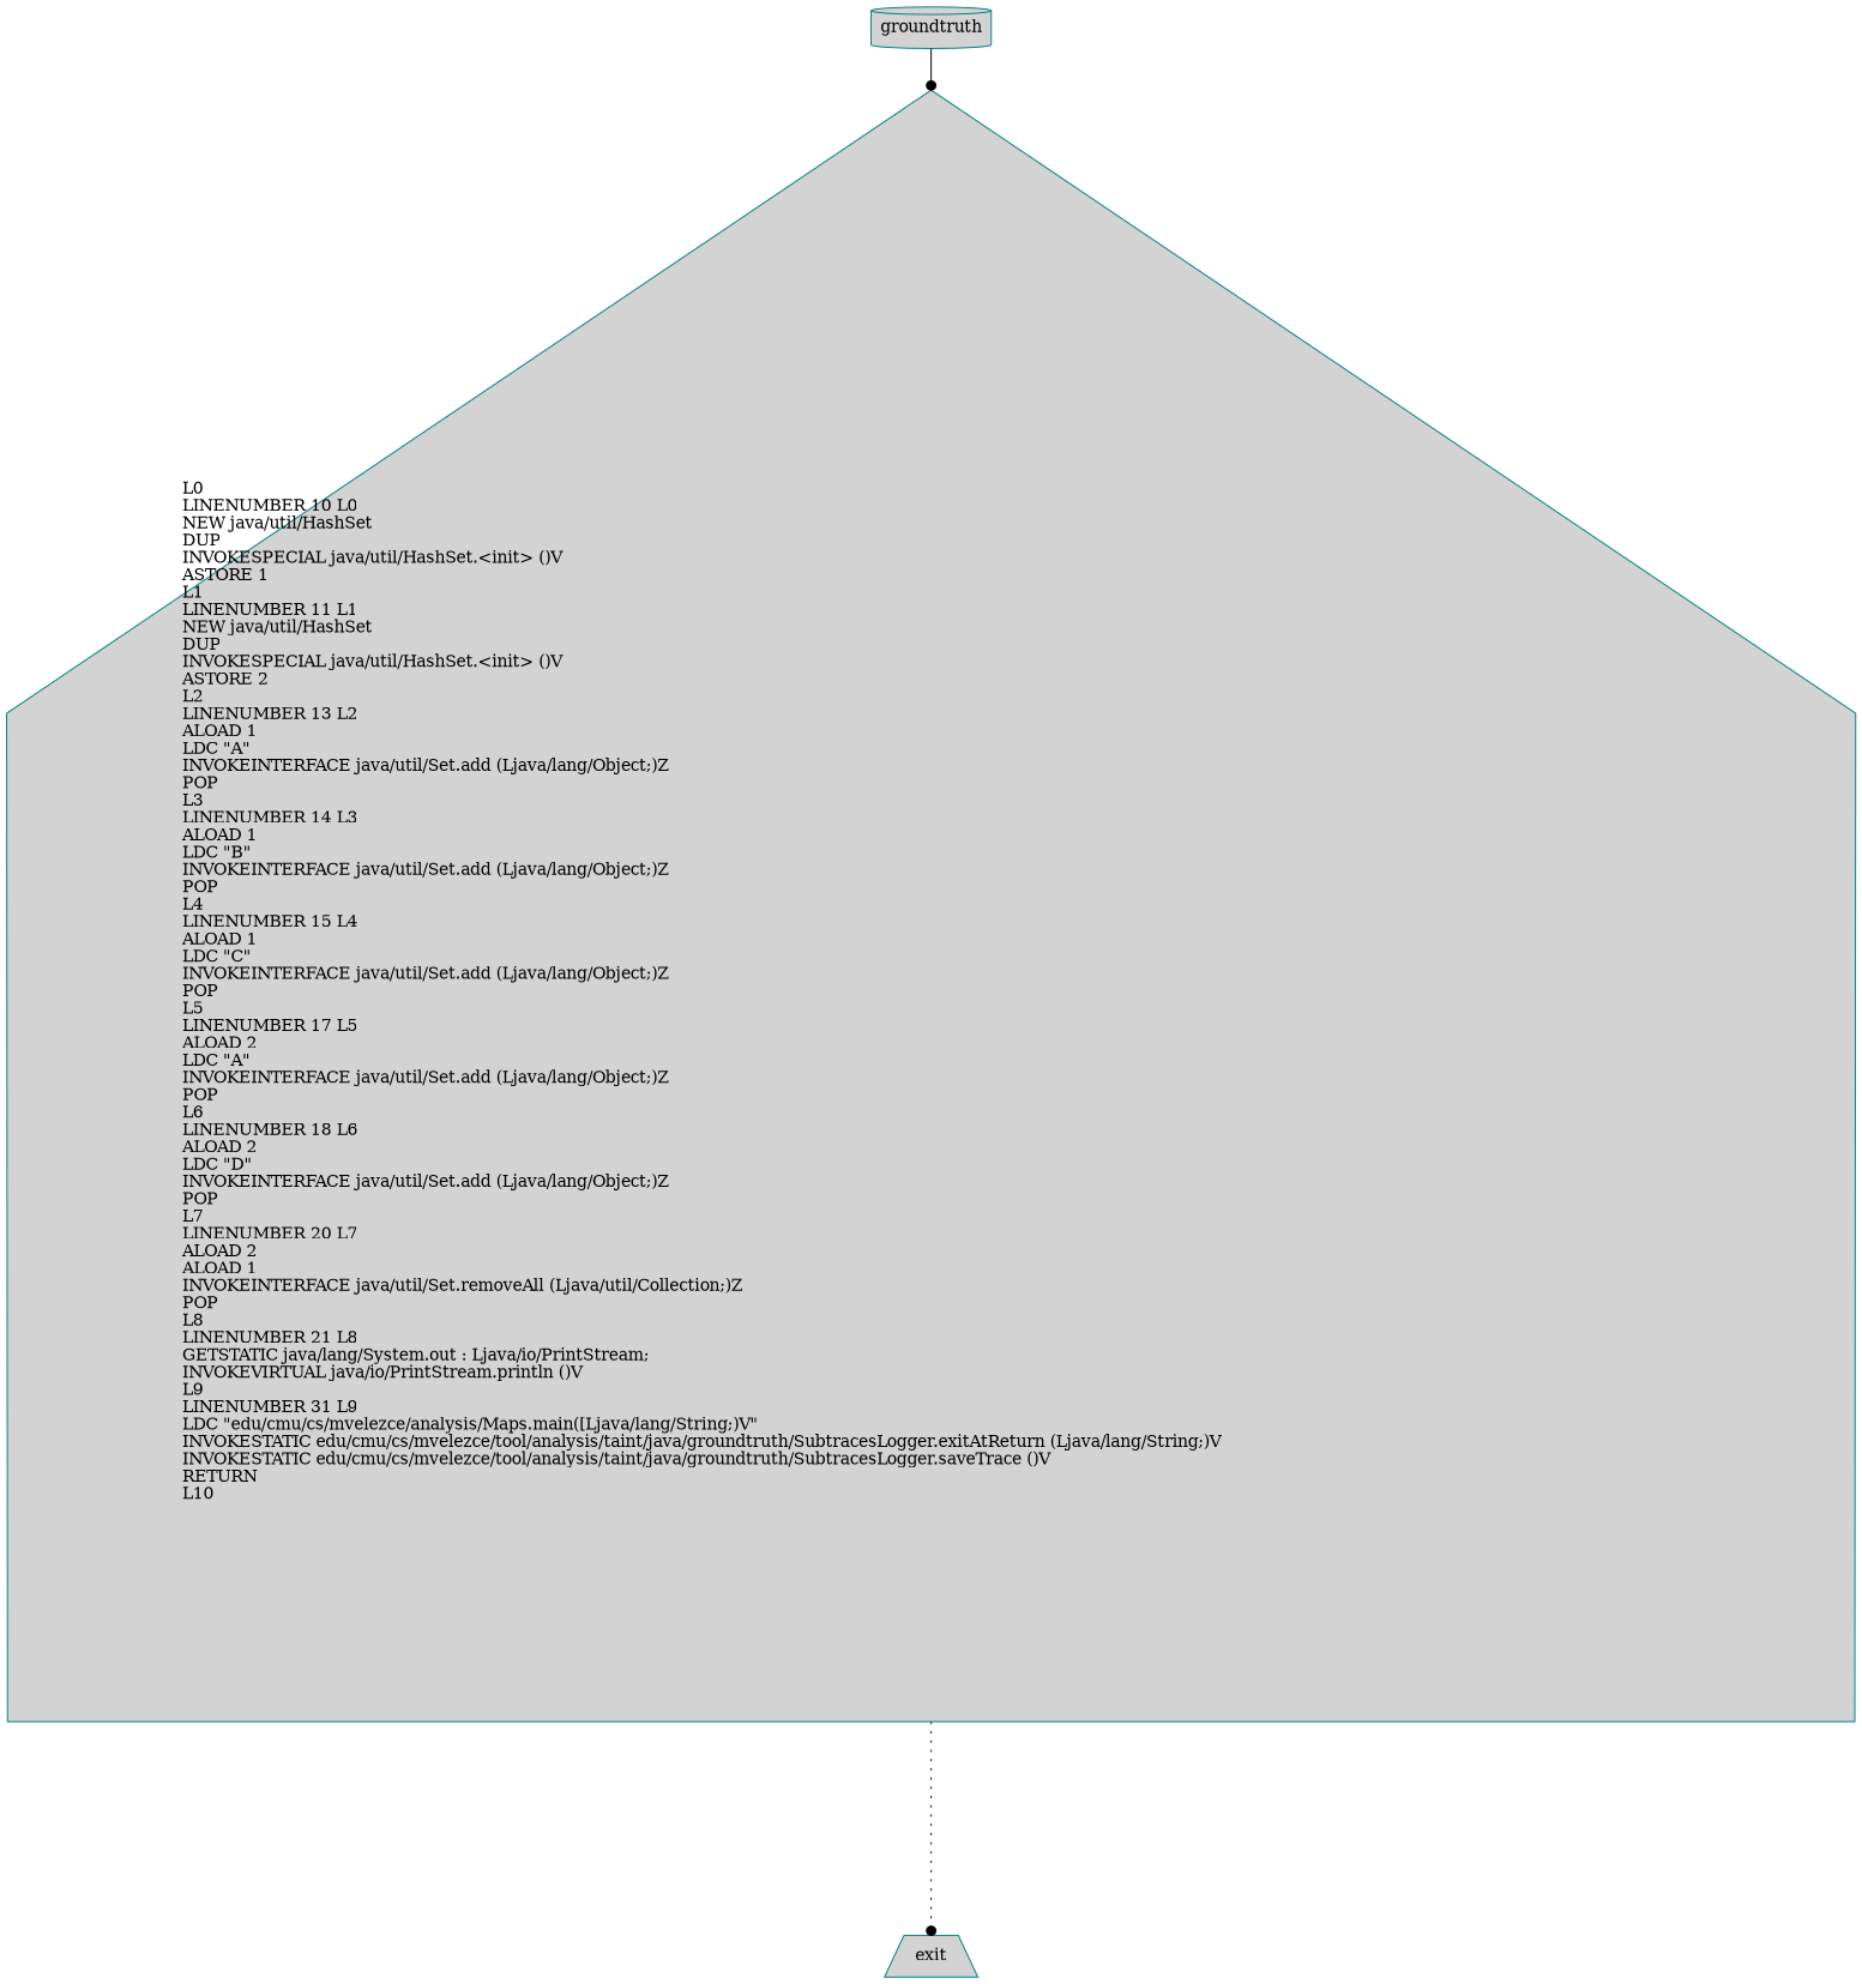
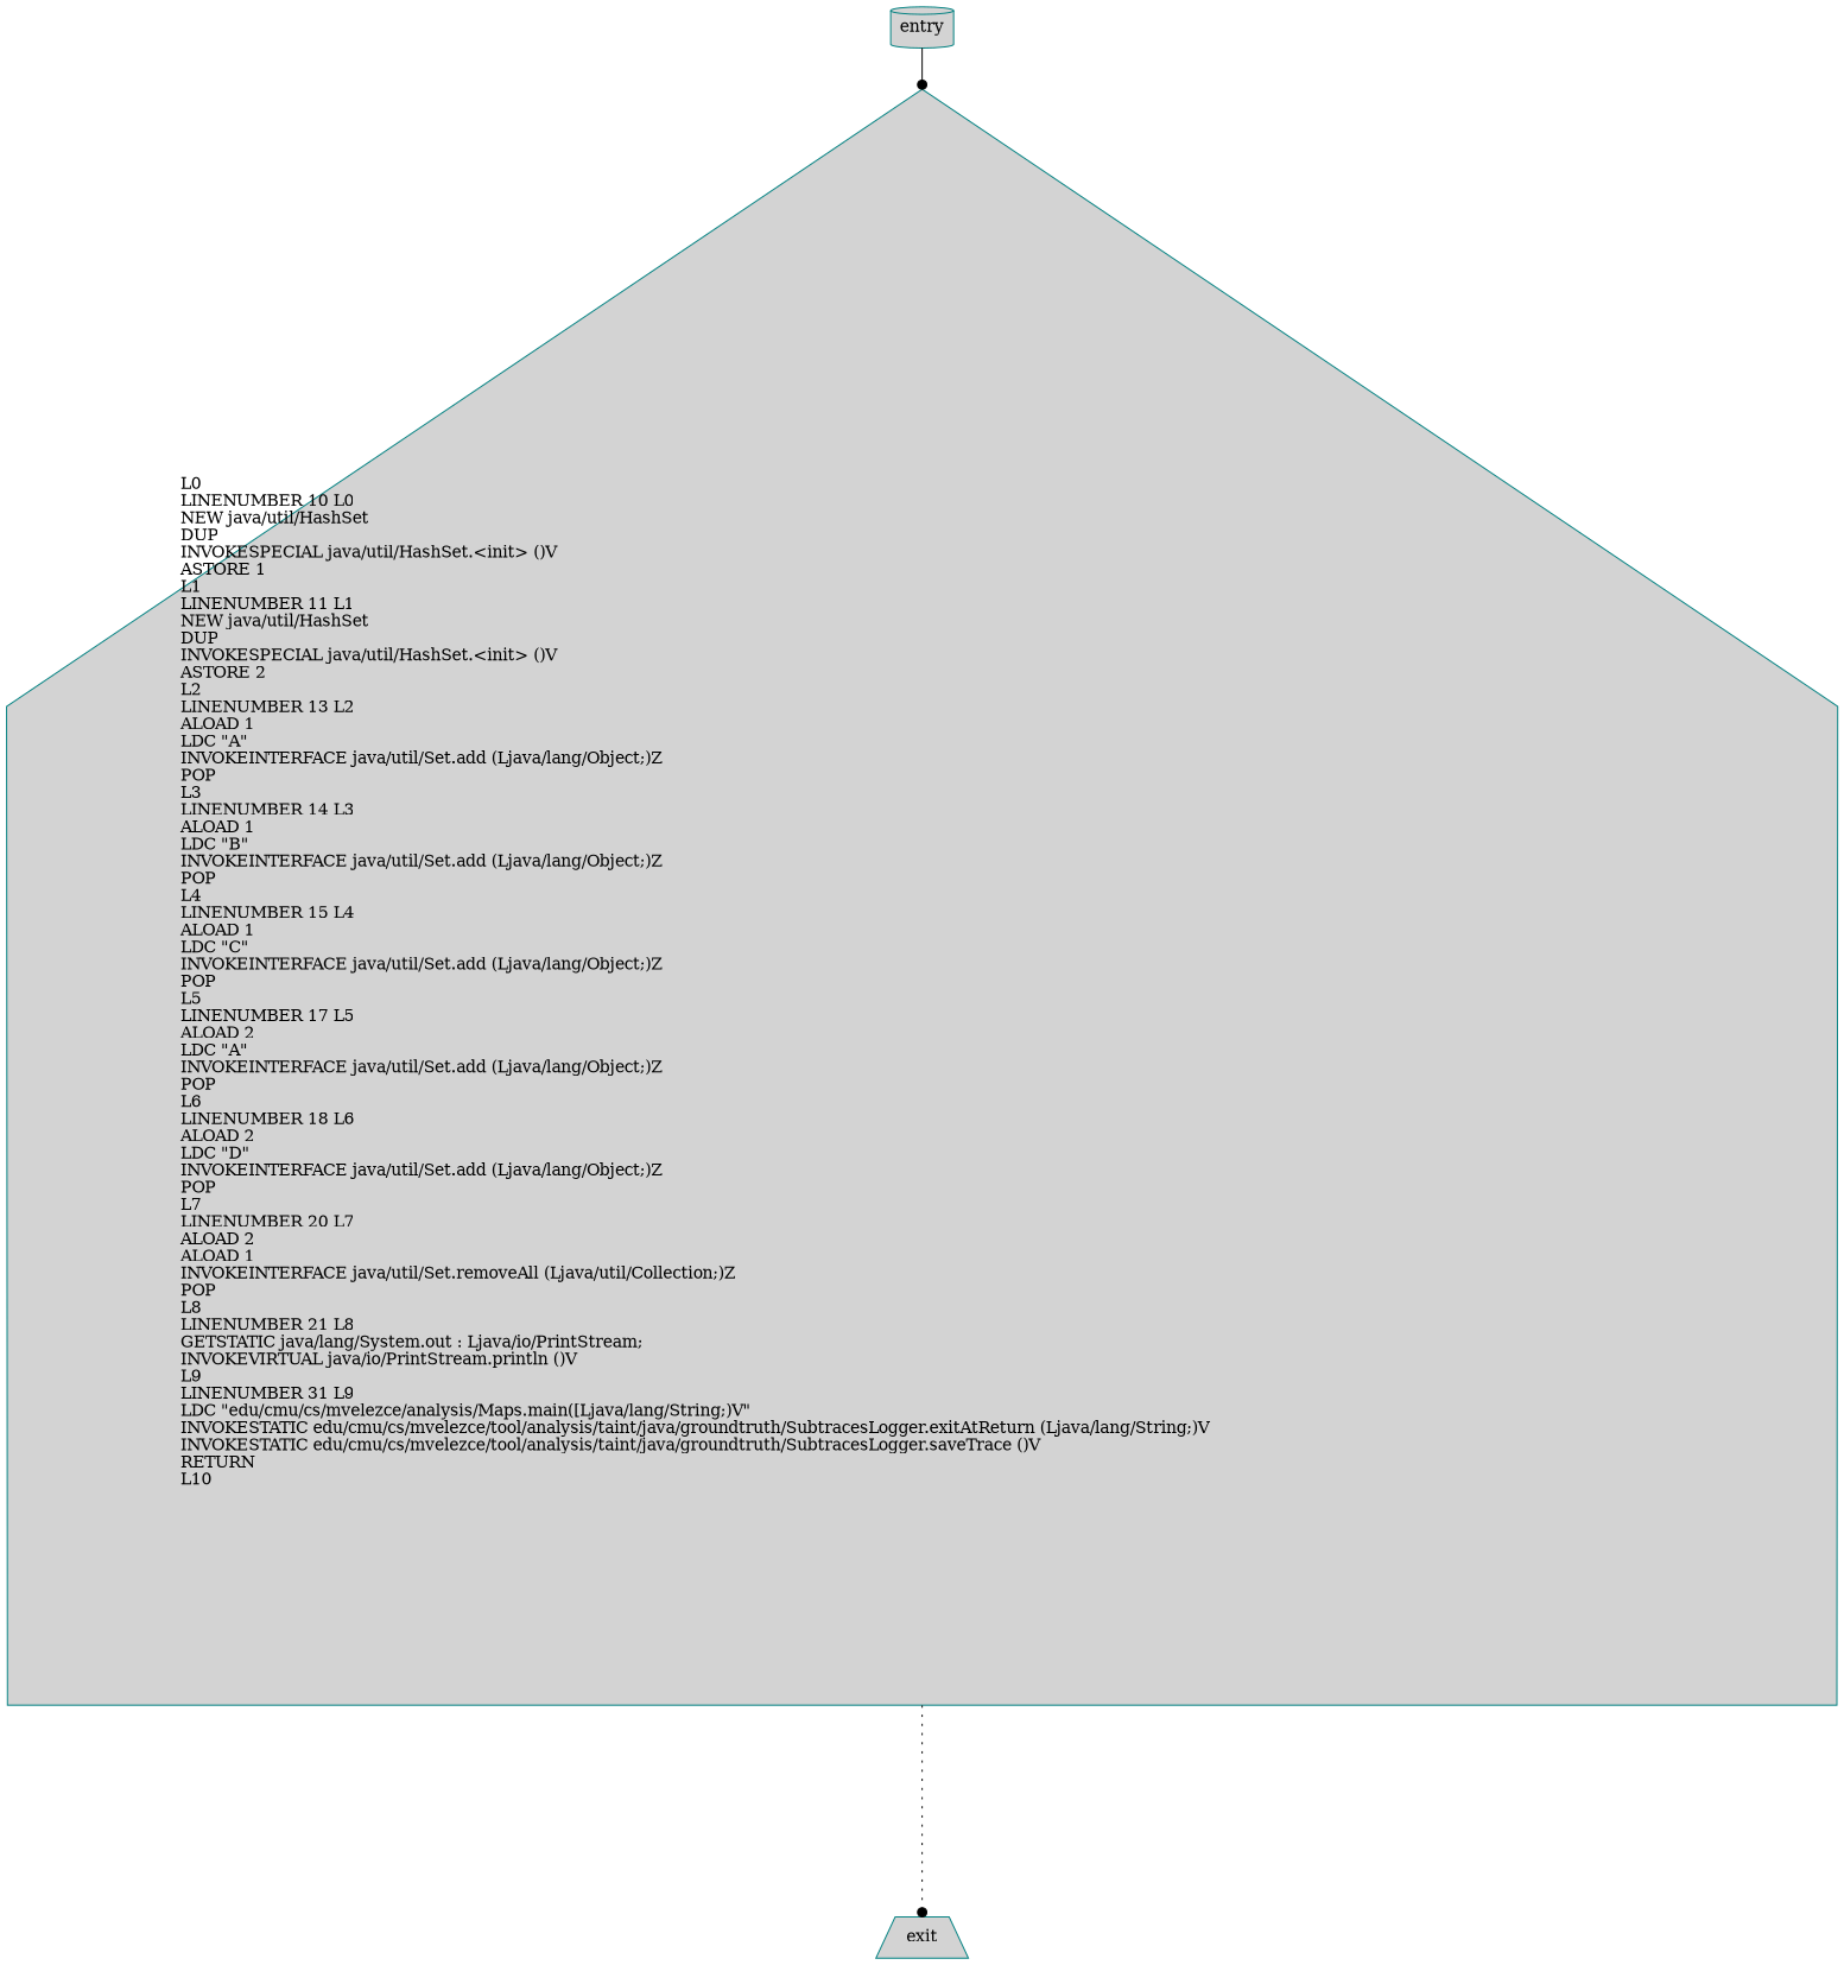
  digraph {
    node [style=filled fillcolor=lightgrey color=teal]
    edge [arrowhead=dot]
    n1 [label="L0\lLINENUMBER 10 L0\lNEW java/util/HashSet\lDUP\lINVOKESPECIAL java/util/HashSet.\<init\> ()V\lASTORE 1\lL1\lLINENUMBER 11 L1\lNEW java/util/HashSet\lDUP\lINVOKESPECIAL java/util/HashSet.\<init\> ()V\lASTORE 2\lL2\lLINENUMBER 13 L2\lALOAD 1\lLDC \"A\"\lINVOKEINTERFACE java/util/Set.add (Ljava/lang/Object;)Z\lPOP\lL3\lLINENUMBER 14 L3\lALOAD 1\lLDC \"B\"\lINVOKEINTERFACE java/util/Set.add (Ljava/lang/Object;)Z\lPOP\lL4\lLINENUMBER 15 L4\lALOAD 1\lLDC \"C\"\lINVOKEINTERFACE java/util/Set.add (Ljava/lang/Object;)Z\lPOP\lL5\lLINENUMBER 17 L5\lALOAD 2\lLDC \"A\"\lINVOKEINTERFACE java/util/Set.add (Ljava/lang/Object;)Z\lPOP\lL6\lLINENUMBER 18 L6\lALOAD 2\lLDC \"D\"\lINVOKEINTERFACE java/util/Set.add (Ljava/lang/Object;)Z\lPOP\lL7\lLINENUMBER 20 L7\lALOAD 2\lALOAD 1\lINVOKEINTERFACE java/util/Set.removeAll (Ljava/util/Collection;)Z\lPOP\lL8\lLINENUMBER 21 L8\lGETSTATIC java/lang/System.out : Ljava/io/PrintStream;\lINVOKEVIRTUAL java/io/PrintStream.println ()V\lL9\lLINENUMBER 31 L9\lLDC \"edu/cmu/cs/mvelezce/analysis/Maps.main([Ljava/lang/String;)V\"\lINVOKESTATIC edu/cmu/cs/mvelezce/tool/analysis/taint/java/groundtruth/SubtracesLogger.exitAtReturn (Ljava/lang/String;)V\lINVOKESTATIC edu/cmu/cs/mvelezce/tool/analysis/taint/java/groundtruth/SubtracesLogger.saveTrace ()V\lRETURN\lL10\l" shape=house]
    exit [shape=trapezium]
-   entry [shape=cylinder label=groundtruth]
+   entry [shape=cylinder]
    n1 -> exit [style=dotted]
    entry -> n1 [style=solid]
  }
